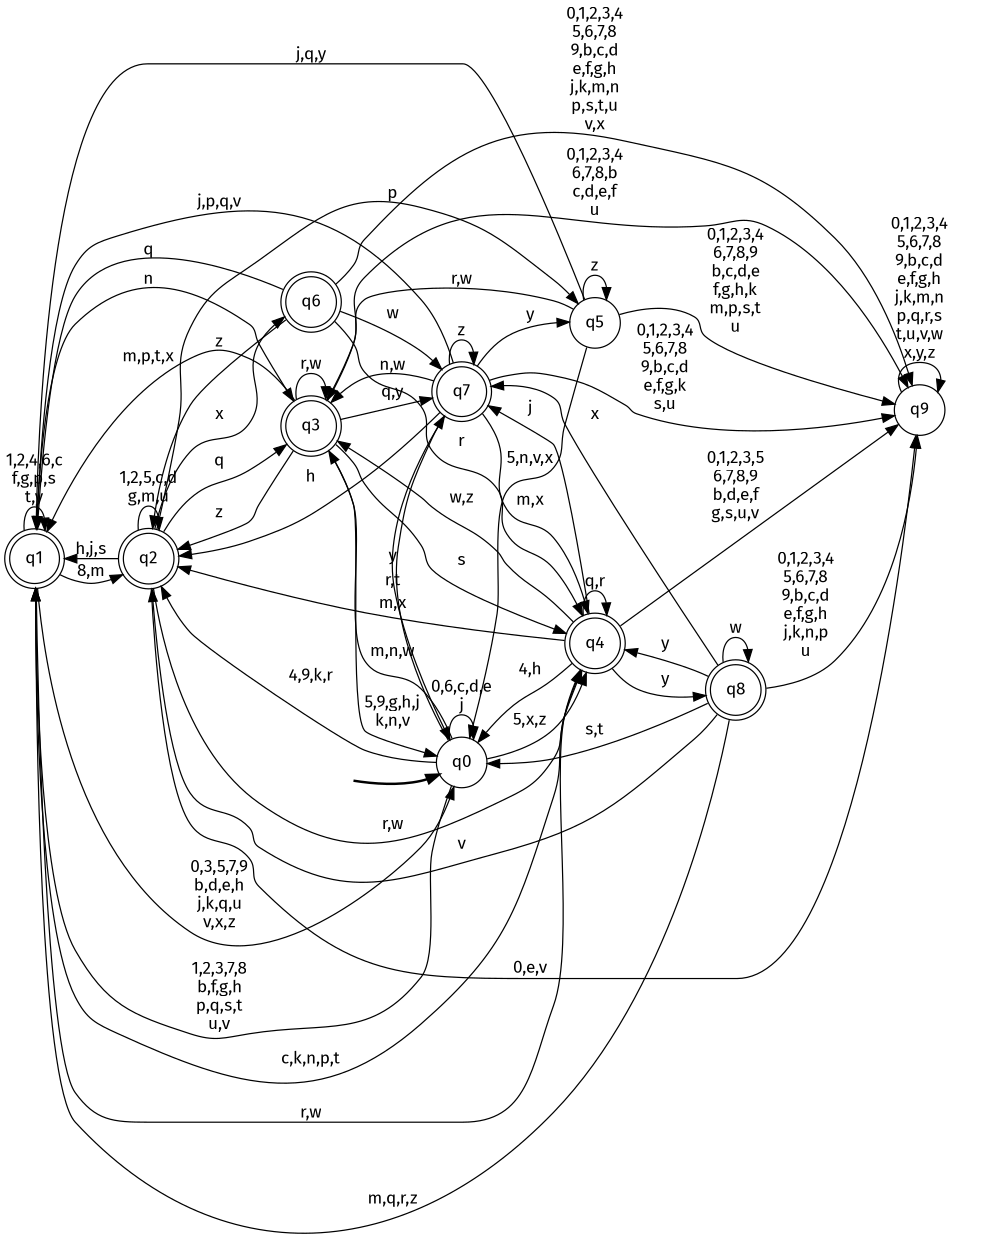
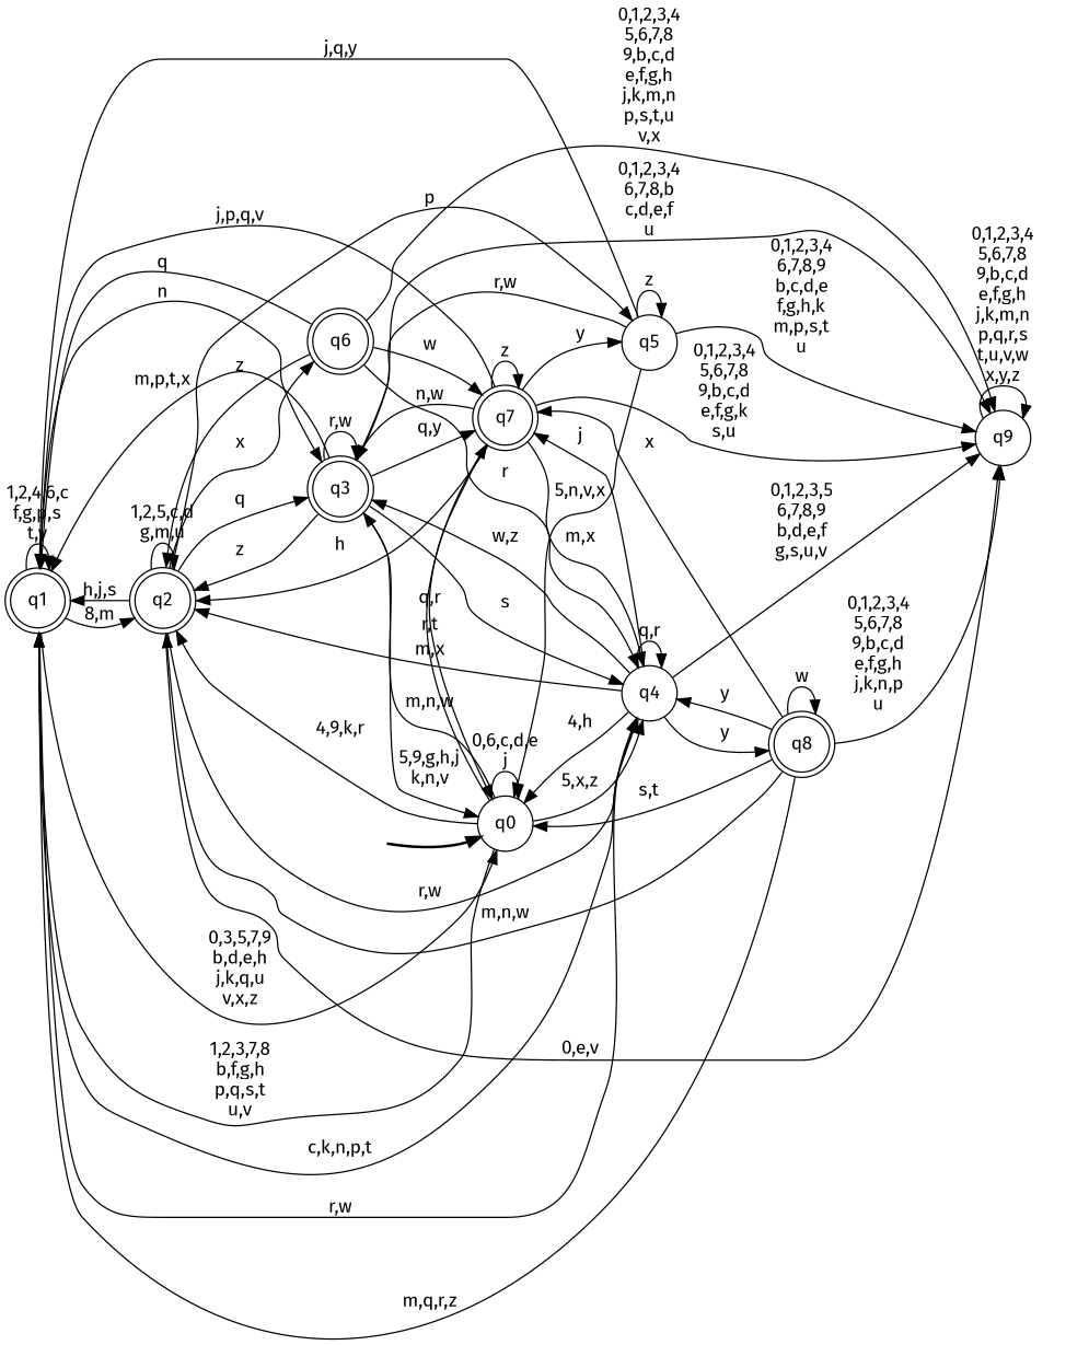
  digraph {
    fontname="Fira Sans"
    rankdir=LR
    node [fontname="Fira Sans" shape=doublecircle style="rounded,filled" color=black fillcolor=white]
    edge [fontname="Fira Sans"]
    __start0 [height=0 shape=none style=invis width=0 color="" fillcolor=""]
    n2 [label=q0 shape=circle style=filled]
    n3 [label=q1]
    n4 [label=q2]
    n5 [label=q3]
-   n6 [label=q4]
+   n6 [label=q4 shape=circle]
    n7 [label=q7]
    n8 [label=q5 shape=circle style=filled]
    n9 [label=q6]
    n10 [label=q9 shape=circle style=filled]
    n11 [label=q8]
    subgraph cluster_1 {
      nodesep=0.15
      ranksep=0.15
      style=invis
      __start0
      n2
    }
    __start0 -> n2 [penwidth=2]
    n2 -> n2 [label="0,6,c,d,e\nj"]
    n2 -> n3 [label="1,2,3,7,8\nb,f,g,h\np,q,s,t\nu,v"]
    n2 -> n4 [label="4,9,k,r"]
    n2 -> n5 [label="m,n,w"]
    n2 -> n6 [label="5,x,z"]
-   n2 -> n7 [label=y]
+   n2 -> n7 [label="q,r"]
    n3 -> n2 [label="0,3,5,7,9\nb,d,e,h\nj,k,q,u\nv,x,z"]
    n3 -> n3 [label="1,2,4,6,c\nf,g,p,s\nt,y"]
    n3 -> n4 [label="8,m"]
    n3 -> n5 [label=n]
    n3 -> n6 [label="r,w"]
    n4 -> n3 [label="h,j,s"]
    n4 -> n4 [label="1,2,5,c,d\ng,m,u"]
    n4 -> n5 [label=q]
    n4 -> n6 [label="r,w"]
    n4 -> n8 [label=p]
    n4 -> n9 [label=x]
    n4 -> n10 [label="0,e,v"]
    n5 -> n2 [label="5,9,g,h,j\nk,n,v"]
    n5 -> n3 [label="m,p,t,x"]
    n5 -> n4 [label=z]
    n5 -> n5 [label="r,w"]
    n5 -> n6 [label=s]
    n5 -> n7 [label="q,y"]
    n5 -> n10 [label="0,1,2,3,4\n6,7,8,b\nc,d,e,f\nu"]
    n6 -> n2 [label="4,h"]
    n6 -> n3 [label="c,k,n,p,t"]
    n6 -> n4 [label="m,x"]
    n6 -> n5 [label="w,z"]
    n6 -> n6 [label="q,r"]
    n6 -> n7 [label=j]
    n6 -> n10 [label="0,1,2,3,5\n6,7,8,9\nb,d,e,f\ng,s,u,v"]
    n6 -> n11 [label=y]
    n7 -> n2 [label="r,t"]
    n7 -> n3 [label="j,p,q,v"]
    n7 -> n4 [label=h]
    n7 -> n5 [label="n,w"]
    n7 -> n6 [label="m,x"]
    n7 -> n7 [label=z]
    n7 -> n8 [label=y]
    n7 -> n10 [label="0,1,2,3,4\n5,6,7,8\n9,b,c,d\ne,f,g,k\ns,u"]
    n8 -> n2 [label="5,n,v,x"]
    n8 -> n3 [label="j,q,y"]
    n8 -> n5 [label="r,w"]
    n8 -> n8 [label=z]
    n8 -> n10 [label="0,1,2,3,4\n6,7,8,9\nb,c,d,e\nf,g,h,k\nm,p,s,t\nu"]
    n9 -> n3 [label=q]
    n9 -> n4 [label=z]
    n9 -> n6 [label=r]
    n9 -> n7 [label=w]
    n9 -> n10 [label="0,1,2,3,4\n5,6,7,8\n9,b,c,d\ne,f,g,h\nj,k,m,n\np,s,t,u\nv,x"]
    n10 -> n10 [label="0,1,2,3,4\n5,6,7,8\n9,b,c,d\ne,f,g,h\nj,k,m,n\np,q,r,s\nt,u,v,w\nx,y,z"]
    n11 -> n2 [label="s,t"]
    n11 -> n3 [label="m,q,r,z"]
-   n11 -> n4 [label=v]
+   n11 -> n4 [label="m,n,w"]
    n11 -> n6 [label=y]
    n11 -> n7 [label=x]
    n11 -> n10 [label="0,1,2,3,4\n5,6,7,8\n9,b,c,d\ne,f,g,h\nj,k,n,p\nu"]
    n11 -> n11 [label=w]
  }
